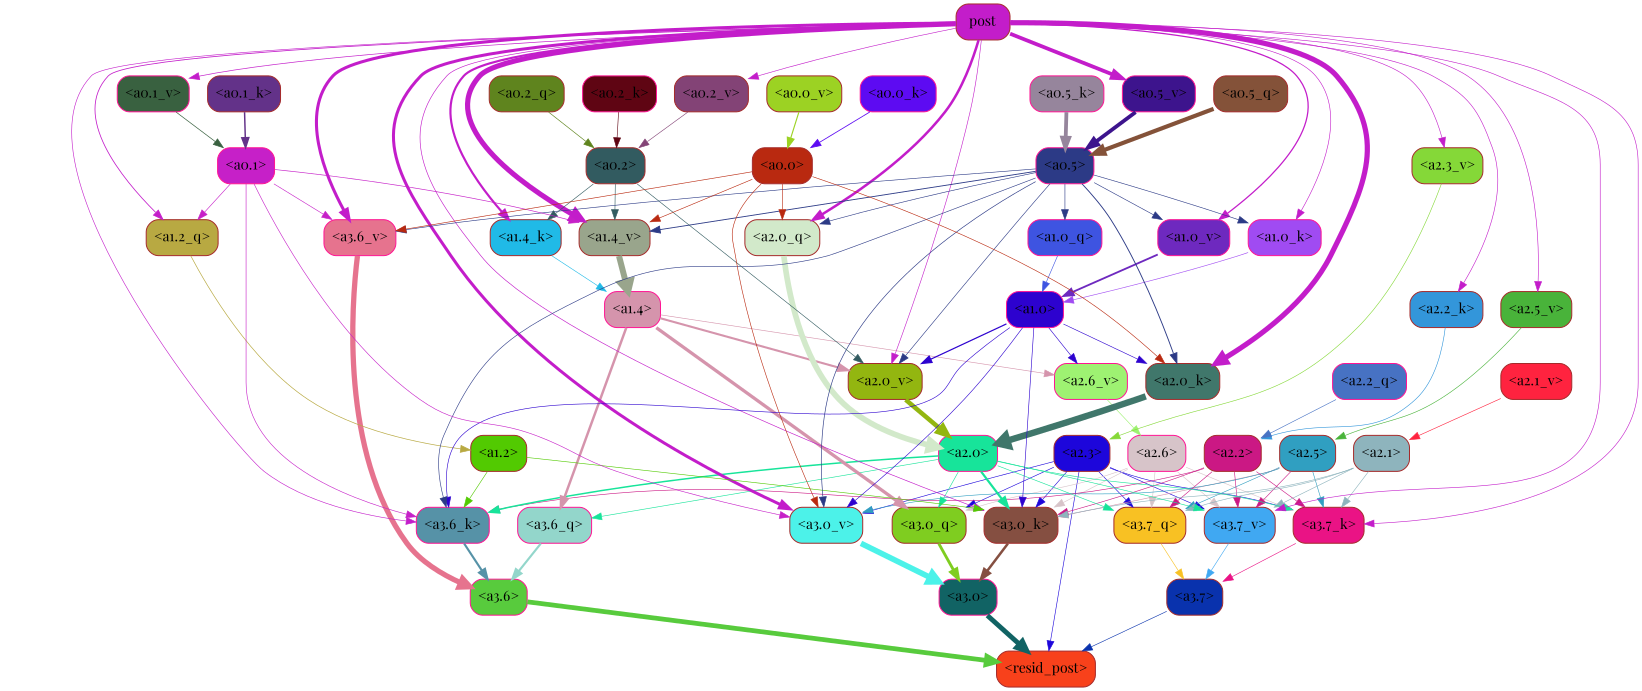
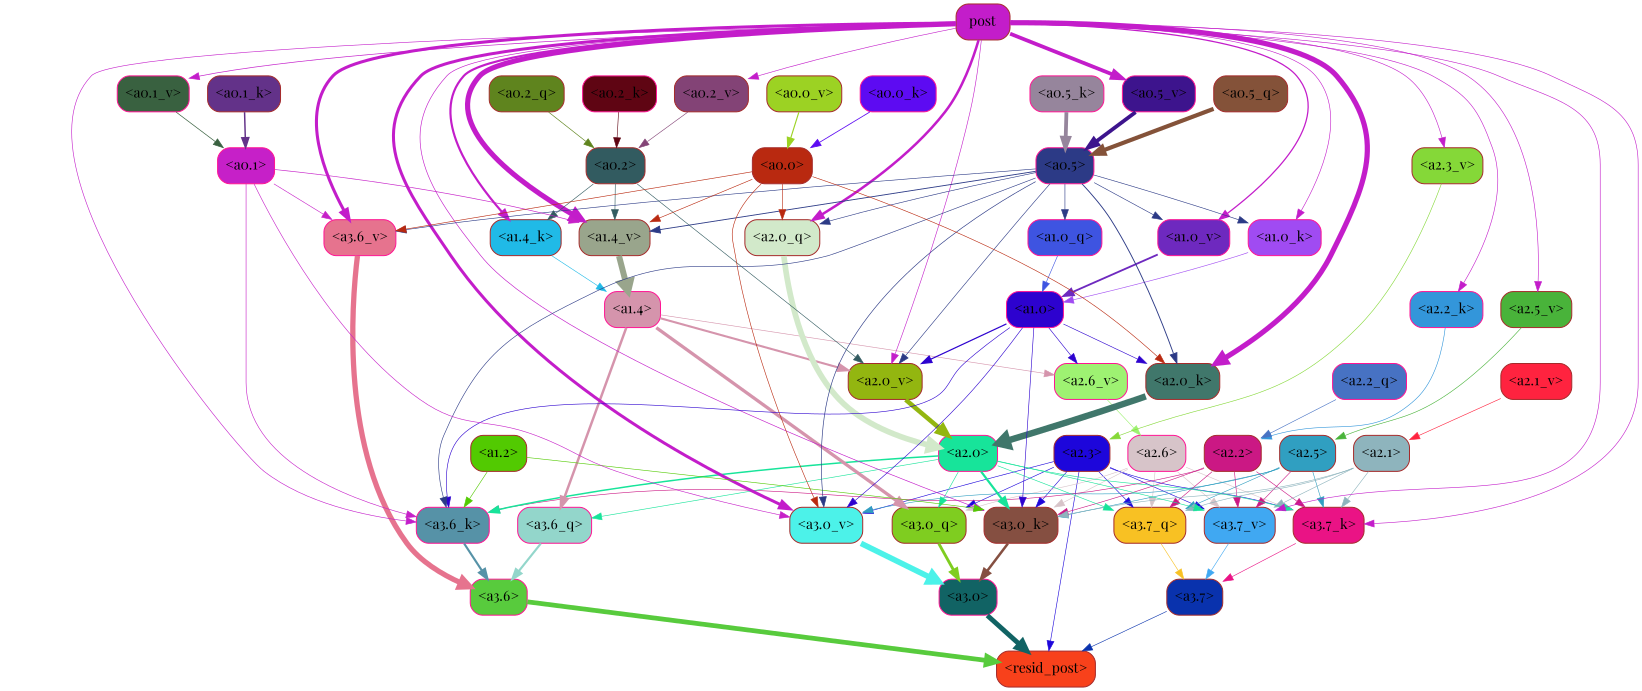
  strict digraph {
    fontname="Playfair Display"
    splines=true
    node [color=brown fontname="Playfair Display" shape=box style="filled, rounded"]
    edge [color="#c31dca" fontname="Playfair Display" penwidth=0.6]
    "<a3.7>" [fillcolor="#0932ad"]
    "<resid_post>" [fillcolor="#f8411b"]
    "<a3.6>" [color=deeppink fillcolor="#58cb3d"]
    "<a3.0>" [color=deeppink fillcolor="#116364"]
    "<a2.3>" [fillcolor="#1d06db"]
    "<a3.7_q>" [fillcolor="#f8c123"]
    "<a3.0_q>" [fillcolor="#7fcd20"]
    "<a3.7_k>" [fillcolor="#ea1385"]
    "<a3.0_k>" [fillcolor="#854f41"]
    "<a3.7_v>" [fillcolor="#40a8f2"]
    "<a3.0_v>" [fillcolor="#4cf2e9"]
    "<a3.6_q>" [color=deeppink fillcolor="#93d6cb"]
    "<a3.6_k>" [color=deeppink fillcolor="#5692a7"]
    "<a3.6_v>" [color=deeppink fillcolor="#e6738e"]
    "<a2.6>" [color=deeppink fillcolor="#d7c4c9"]
    "<a2.5>" [fillcolor="#309fc1"]
    "<a2.2>" [fillcolor="#cb1884"]
    "<a2.1>" [fillcolor="#8eb4bd"]
    "<a2.0>" [color=deeppink fillcolor="#17e49a"]
    "<a1.4>" [color=deeppink fillcolor="#d594ac"]
    "<a2.6_v>" [color=deeppink fillcolor="#9ef272"]
    "<a2.0_v>" [fillcolor="#93b610"]
    n23 [fillcolor="#c31dca" label=post]
    "<a2.0_q>" [fillcolor="#d2e9ca"]
-   "<a2.2_k>" [fillcolor="#3396da"]
+   "<a2.2_k>" [color=deeppink fillcolor="#3396da"]
    "<a2.0_k>" [fillcolor="#40776b"]
    "<a2.5_v>" [fillcolor="#49b33a"]
    "<a2.3_v>" [fillcolor="#85d838"]
-   "<a1.2_q>" [fillcolor="#b8a942"]
    "<a1.4_k>" [fillcolor="#20bae7"]
    "<a1.0_k>" [color=deeppink fillcolor="#a04bf2"]
    "<a1.4_v>" [fillcolor="#99a58c"]
    "<a1.0_v>" [color=deeppink fillcolor="#6e29bf"]
    "<a0.5_v>" [color=deeppink fillcolor="#3d148d"]
    "<a0.2_v>" [fillcolor="#834376"]
    "<a0.1_v>" [color=deeppink fillcolor="#396140"]
    "<a1.2>" [fillcolor="#52ca01"]
    "<a1.0>" [color=deeppink fillcolor="#2d02cf"]
    "<a0.5>" [color=deeppink fillcolor="#2c3a86"]
    "<a0.2>" [fillcolor="#325b60"]
    "<a0.1>" [color=deeppink fillcolor="#c620c8"]
    "<a1.0_q>" [color=deeppink fillcolor="#3e54e1"]
    "<a0.0>" [fillcolor="#b92910"]
    "<a2.2_q>" [color=deeppink fillcolor="#4772c3"]
    "<a2.1_v>" [fillcolor="#ff233f"]
    "<a0.5_q>" [fillcolor="#845239"]
    "<a0.2_q>" [fillcolor="#5f841e"]
    "<a0.5_k>" [color=deeppink fillcolor="#96859c"]
    "<a0.2_k>" [color=deeppink fillcolor="#5f0513"]
    "<a0.1_k>" [fillcolor="#633289"]
    "<a0.0_k>" [color=deeppink fillcolor="#5d0bf2"]
    "<a0.0_v>" [fillcolor="#9cd223"]
    "<a3.7>" -> "<resid_post>" [color="#0932ad"]
    "<a3.6>" -> "<resid_post>" [color="#58cb3d" penwidth=4.7534414529800415]
    "<a3.0>" -> "<resid_post>" [color="#116364" penwidth=4.898576855659485]
    "<a2.3>" -> "<resid_post>" [color="#1d06db"]
    "<a2.3>" -> "<a3.7_q>" [color="#1d06db"]
    "<a2.3>" -> "<a3.0_q>" [color="#1d06db"]
    "<a2.3>" -> "<a3.7_k>" [color="#1d06db"]
    "<a2.3>" -> "<a3.0_k>" [color="#1d06db"]
    "<a2.3>" -> "<a3.7_v>" [color="#1d06db"]
    "<a2.3>" -> "<a3.0_v>" [color="#1d06db"]
    "<a3.7_q>" -> "<a3.7>" [color="#f8c123"]
    "<a3.0_q>" -> "<a3.0>" [color="#7fcd20" penwidth=2.870753765106201]
    "<a3.7_k>" -> "<a3.7>" [color="#ea1385"]
    "<a3.0_k>" -> "<a3.0>" [color="#854f41" penwidth=2.520303964614868]
    "<a3.7_v>" -> "<a3.7>" [color="#40a8f2"]
    "<a3.0_v>" -> "<a3.0>" [color="#4cf2e9" penwidth=5.680712580680847]
    "<a3.6_q>" -> "<a3.6>" [color="#93d6cb" penwidth=2.160832464694977]
    "<a3.6_k>" -> "<a3.6>" [color="#5692a7" penwidth=2.13908451795578]
    "<a3.6_v>" -> "<a3.6>" [color="#e6738e" penwidth=5.297133803367615]
    "<a2.6>" -> "<a3.7_q>" [color="#d7c4c9"]
    "<a2.6>" -> "<a3.0_q>" [color="#d7c4c9"]
    "<a2.6>" -> "<a3.7_k>" [color="#d7c4c9"]
    "<a2.6>" -> "<a3.0_k>" [color="#d7c4c9"]
    "<a2.6>" -> "<a3.7_v>" [color="#d7c4c9"]
    "<a2.5>" -> "<a3.7_q>" [color="#309fc1"]
    "<a2.5>" -> "<a3.7_k>" [color="#309fc1"]
-   "<a2.5>" -> "<a3.0_k>" [color="#d594ac"]
+   "<a2.5>" -> "<a3.0_k>" [color="#309fc1"]
    "<a2.5>" -> "<a3.7_v>" [color="#cb1884"]
    "<a2.5>" -> "<a3.0_v>" [color="#309fc1"]
    "<a2.2>" -> "<a3.7_q>" [color="#cb1884"]
    "<a2.2>" -> "<a3.7_k>" [color="#cb1884"]
    "<a2.2>" -> "<a3.0_k>" [color="#cb1884"]
    "<a2.2>" -> "<a3.7_v>" [color="#cb1884"]
    "<a2.2>" -> "<a3.6_k>" [color="#cb1884"]
    "<a2.1>" -> "<a3.7_q>" [color="#8eb4bd"]
    "<a2.1>" -> "<a3.7_k>" [color="#8eb4bd"]
    "<a2.1>" -> "<a3.0_k>" [color="#8eb4bd"]
    "<a2.1>" -> "<a3.7_v>" [color="#8eb4bd"]
    "<a2.0>" -> "<a3.7_q>" [color="#17e49a"]
    "<a2.0>" -> "<a3.0_q>" [color="#17e49a"]
    "<a2.0>" -> "<a3.7_k>" [color="#17e49a"]
    "<a2.0>" -> "<a3.0_k>" [color="#17e49a" penwidth=2.18752121925354]
    "<a2.0>" -> "<a3.7_v>" [color="#17e49a"]
    "<a2.0>" -> "<a3.6_q>" [color="#17e49a"]
    "<a2.0>" -> "<a3.6_k>" [color="#17e49a" penwidth=1.4957321882247925]
    "<a1.4>" -> "<a3.0_q>" [color="#d594ac" penwidth=3.299744725227356]
    "<a1.4>" -> "<a3.6_q>" [color="#d594ac" penwidth=2.4829938411712646]
    "<a1.4>" -> "<a2.6_v>" [color="#d594ac"]
    "<a1.4>" -> "<a2.0_v>" [color="#d594ac" penwidth=2.092592429369688]
    "<a2.6_v>" -> "<a2.6>" [color="#9ef272"]
    "<a2.0_v>" -> "<a2.0>" [color="#93b610" penwidth=4.5695202350616455]
    n23 -> "<a3.7_k>"
    n23 -> "<a3.0_k>" [penwidth=0.6394047290086746]
    n23 -> "<a3.7_v>"
    n23 -> "<a3.0_v>" [penwidth=3.0212591886520386]
    n23 -> "<a3.6_k>"
    n23 -> "<a3.6_v>" [penwidth=3.067279100418091]
    n23 -> "<a2.0_v>"
    n23 -> "<a2.0_q>" [penwidth=2.5355080366134644]
    n23 -> "<a2.2_k>"
    n23 -> "<a2.0_k>" [penwidth=5.2180726528167725]
    n23 -> "<a2.5_v>"
    n23 -> "<a2.3_v>"
-   n23 -> "<a1.2_q>" [penwidth=0.8094894886016846]
    n23 -> "<a1.4_k>" [penwidth=2.1732678413391113]
    n23 -> "<a1.0_k>"
    n23 -> "<a1.4_v>" [penwidth=5.162249565124512]
    n23 -> "<a1.0_v>" [penwidth=1.26457279920578]
    n23 -> "<a0.5_v>" [penwidth=3.8054766058921814]
    n23 -> "<a0.2_v>"
    n23 -> "<a0.1_v>" [penwidth=0.6855058670043945]
    "<a2.0_q>" -> "<a2.0>" [color="#d2e9ca" penwidth=5.681910276412964]
    "<a2.2_k>" -> "<a2.2>" [color="#3396da"]
    "<a2.0_k>" -> "<a2.0>" [color="#40776b" penwidth=6.447777509689331]
    "<a2.5_v>" -> "<a2.5>" [color="#49b33a"]
    "<a2.3_v>" -> "<a2.3>" [color="#85d838"]
-   "<a1.2_q>" -> "<a1.2>" [color="#b8a942" penwidth=0.6769798994064331]
    "<a1.4_k>" -> "<a1.4>" [color="#20bae7"]
    "<a1.0_k>" -> "<a1.0>" [color="#a04bf2"]
    "<a1.4_v>" -> "<a1.4>" [color="#99a58c" penwidth=6.016597509384155]
    "<a1.0_v>" -> "<a1.0>" [color="#6e29bf" penwidth=1.8562973737716675]
    "<a0.5_v>" -> "<a0.5>" [color="#3d148d" penwidth=3.805475652217865]
    "<a0.2_v>" -> "<a0.2>" [color="#834376"]
    "<a0.1_v>" -> "<a0.1>" [color="#396140" penwidth=0.6855120658874512]
    "<a1.2>" -> "<a3.0_k>" [color="#52ca01"]
    "<a1.2>" -> "<a3.6_k>" [color="#52ca01"]
    "<a1.0>" -> "<a3.0_k>" [color="#2d02cf"]
    "<a1.0>" -> "<a3.0_v>" [color="#2d02cf"]
    "<a1.0>" -> "<a3.6_k>" [color="#2d02cf"]
    "<a1.0>" -> "<a2.6_v>" [color="#2d02cf"]
    "<a1.0>" -> "<a2.0_v>" [color="#2d02cf" penwidth=1.2132605910301208]
    "<a1.0>" -> "<a2.0_k>" [color="#2d02cf"]
    "<a0.5>" -> "<a3.0_v>" [color="#2c3a86" penwidth=0.648682102560997]
    "<a0.5>" -> "<a3.6_k>" [color="#2c3a86"]
    "<a0.5>" -> "<a3.6_v>" [color="#2c3a86"]
    "<a0.5>" -> "<a2.0_v>" [color="#2c3a86"]
    "<a0.5>" -> "<a2.0_q>" [color="#2c3a86"]
    "<a0.5>" -> "<a2.0_k>" [color="#2c3a86" penwidth=0.9236047863960266]
    "<a0.5>" -> "<a1.0_k>" [color="#2c3a86"]
    "<a0.5>" -> "<a1.4_v>" [color="#2c3a86" penwidth=0.8783596754074097]
    "<a0.5>" -> "<a1.0_v>" [color="#2c3a86"]
    "<a0.5>" -> "<a1.0_q>" [color="#2c3a86"]
    "<a0.2>" -> "<a2.0_v>" [color="#325b60"]
    "<a0.2>" -> "<a1.4_k>" [color="#325b60"]
    "<a0.2>" -> "<a1.4_v>" [color="#325b60"]
    "<a0.1>" -> "<a3.0_v>" [color="#c620c8"]
    "<a0.1>" -> "<a3.6_k>" [color="#c620c8"]
    "<a0.1>" -> "<a3.6_v>" [color="#c620c8"]
-   "<a0.1>" -> "<a1.2_q>" [color="#c620c8"]
    "<a0.1>" -> "<a1.4_v>" [color="#c620c8" penwidth=0.6490728855133057]
    "<a1.0_q>" -> "<a1.0>" [color="#3e54e1"]
    "<a0.0>" -> "<a3.0_v>" [color="#b92910"]
    "<a0.0>" -> "<a3.6_v>" [color="#b92910"]
    "<a0.0>" -> "<a2.0_q>" [color="#b92910"]
    "<a0.0>" -> "<a2.0_k>" [color="#b92910"]
    "<a0.0>" -> "<a1.4_v>" [color="#b92910"]
    "<a2.2_q>" -> "<a2.2>" [color="#4772c3"]
    "<a2.1_v>" -> "<a2.1>" [color="#ff233f"]
    "<a0.5_q>" -> "<a0.5>" [color="#845239" penwidth=4.176325984299183]
    "<a0.2_q>" -> "<a0.2>" [color="#5f841e" penwidth=0.6484866142272949]
    "<a0.5_k>" -> "<a0.5>" [color="#96859c" penwidth=3.7953722774982452]
    "<a0.2_k>" -> "<a0.2>" [color="#5f0513"]
    "<a0.1_k>" -> "<a0.1>" [color="#633289" penwidth=1.483607530593872]
    "<a0.0_k>" -> "<a0.0>" [color="#5d0bf2" penwidth=0.8216795921325684]
    "<a0.0_v>" -> "<a0.0>" [color="#9cd223" penwidth=1.1353182792663574]
  }
